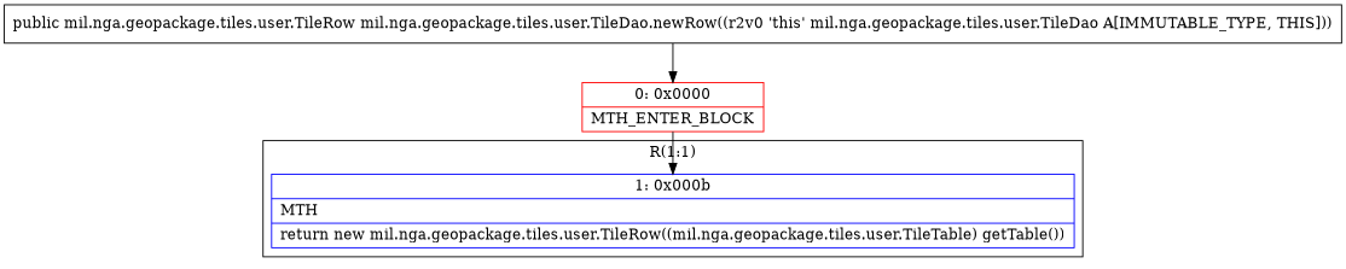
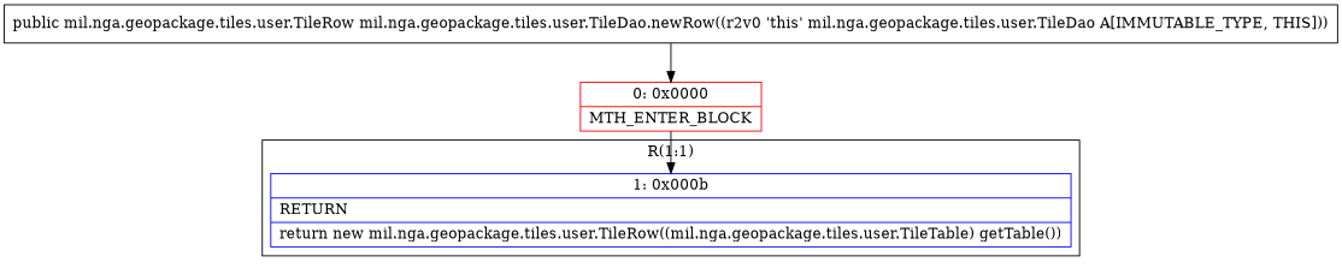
  digraph {
    node [shape=record]
-   n1 [color=blue label="{1\:\ 0x000b|MTH\l|return new mil.nga.geopackage.tiles.user.TileRow((mil.nga.geopackage.tiles.user.TileTable) getTable())\l}"]
+   n1 [color=blue label="{1\:\ 0x000b|RETURN\l|return new mil.nga.geopackage.tiles.user.TileRow((mil.nga.geopackage.tiles.user.TileTable) getTable())\l}"]
    n2 [color=red label="{0\:\ 0x0000|MTH_ENTER_BLOCK\l}"]
    n3 [label="{public mil.nga.geopackage.tiles.user.TileRow mil.nga.geopackage.tiles.user.TileDao.newRow((r2v0 'this' mil.nga.geopackage.tiles.user.TileDao A[IMMUTABLE_TYPE, THIS])) }"]
    subgraph cluster_1 {
      label="R(1:1)"
      n1
    }
    n2 -> n1
    n3 -> n2
  }
